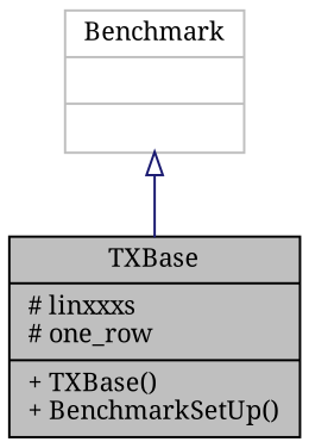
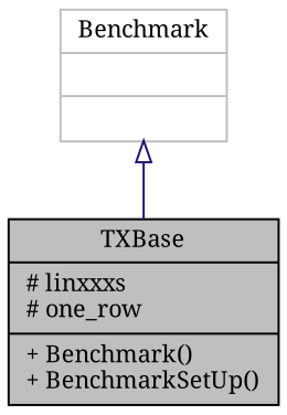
  digraph {
    fontname="Noto Serif"
    node [fontname="Noto Serif" fontsize=11 shape=record style=filled]
-   n1 [color=black fillcolor=grey75 fontcolor=black height=0.2 label="{TXBase\n|# linxxxs\l# one_row\l|+ TXBase()\l+ BenchmarkSetUp()\l}" width=0.4]
+   n1 [color=black fillcolor=grey75 fontcolor=black height=0.2 label="{TXBase\n|# linxxxs\l# one_row\l|+ Benchmark()\l+ BenchmarkSetUp()\l}" width=0.4]
    n2 [color=grey75 fillcolor=white height=0.2 label="{Benchmark\n||}" width=0.4]
    n2 -> n1 [arrowtail=onormal color=midnightblue dir=back fontname="Noto Serif" fontsize=11 labelfontname=Helvetica labelfontsize=11 style=solid]
  }
